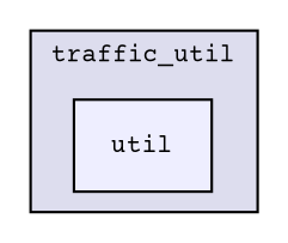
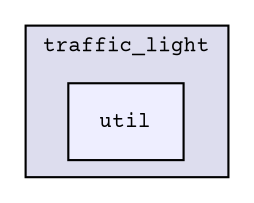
  digraph {
    compound=true
    fontname="Courier Prime"
    n1 [fillcolor="#eeeeff" fontname="Courier Prime" fontsize=10 label=util pencolor=black shape=box style=filled]
    subgraph cluster_1 {
      bgcolor="#ddddee"
      fontsize=10
-     label=traffic_util
+     label=traffic_light
      pencolor=black
      n1
    }
  }
